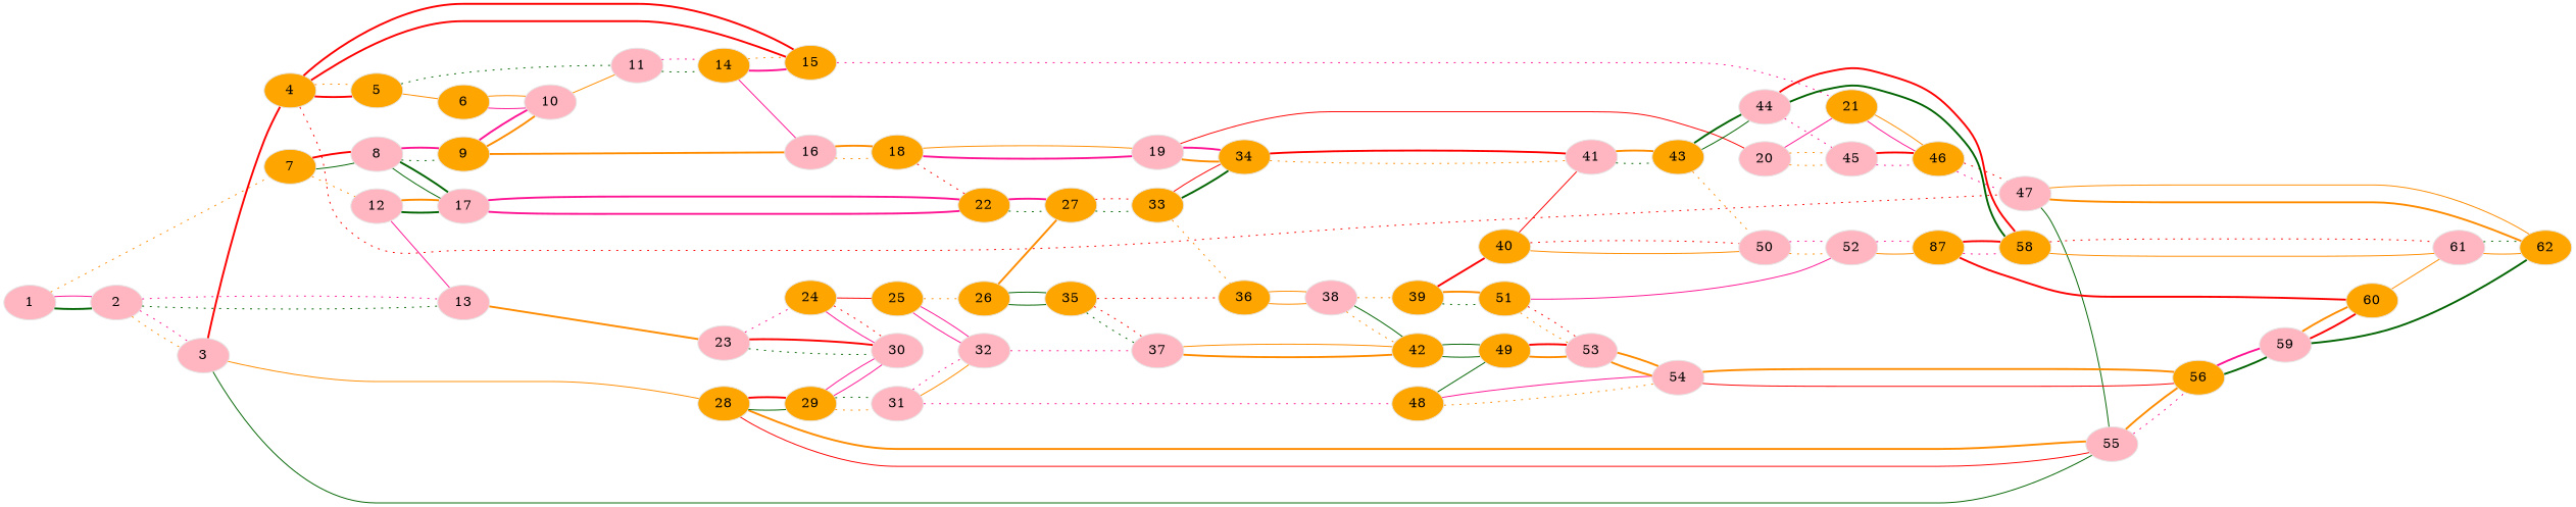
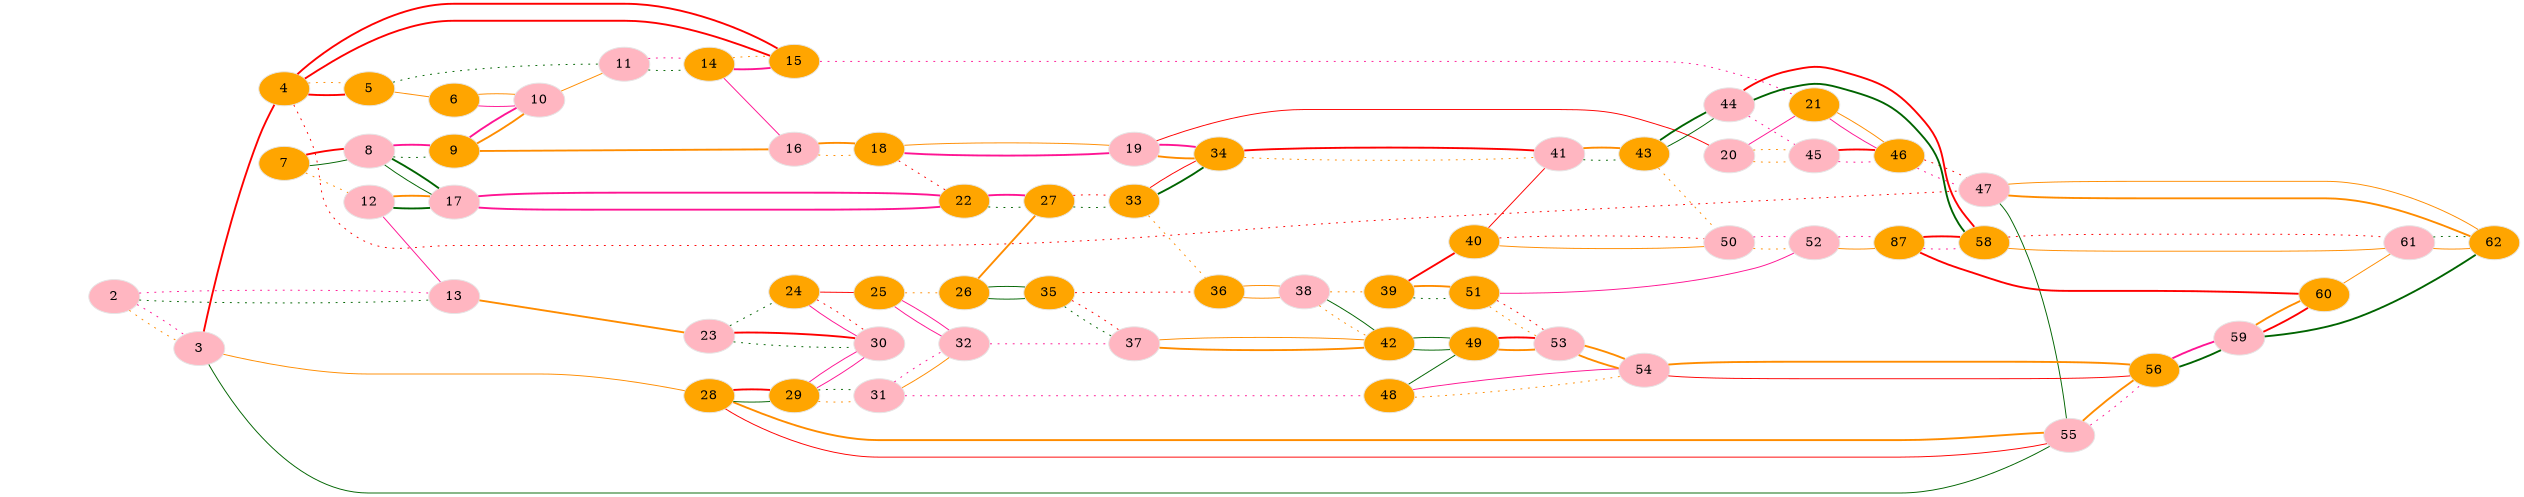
  graph {
    rankdir=LR
    node [color=gray90 fillcolor=orange style=filled]
    edge [color=darkorange style=dotted]
-   1 [fillcolor=lightpink]
    2 [fillcolor=lightpink]
    7
    3 [fillcolor=lightpink]
    13 [fillcolor=lightpink]
    8 [fillcolor=lightpink]
    12 [fillcolor=lightpink]
    4
    28
    55 [fillcolor=lightpink]
    23 [fillcolor=lightpink]
    5
    15
    47 [fillcolor=lightpink]
    29
    56
    6
    11 [fillcolor=lightpink]
    21
    62
    10 [fillcolor=lightpink]
    14
    9
    17 [fillcolor=lightpink]
    16 [fillcolor=lightpink]
    22
    18
    24
    30 [fillcolor=lightpink]
    46
    19 [fillcolor=lightpink]
    27
    20 [fillcolor=lightpink]
    34
    45 [fillcolor=lightpink]
    41 [fillcolor=lightpink]
    33
    25
    26
    32 [fillcolor=lightpink]
    35
    37 [fillcolor=lightpink]
    36
    31 [fillcolor=lightpink]
    48
    49
    54 [fillcolor=lightpink]
    42
    38 [fillcolor=lightpink]
    43
    39
    40
    51
    50 [fillcolor=lightpink]
    53 [fillcolor=lightpink]
    52 [fillcolor=lightpink]
    44 [fillcolor=lightpink]
    58
    61 [fillcolor=lightpink]
    n60 [label=87]
    60
    59 [fillcolor=lightpink]
-   1 -- 2 [color=darkgreen style=bold]
-   1 -- 2 [color=deeppink style=solid]
-   1 -- 7
    2 -- 3
    2 -- 3 [color=deeppink]
    2 -- 13 [color=darkgreen]
    2 -- 13 [color=deeppink]
    7 -- 8 [color=darkgreen style=solid]
    7 -- 8 [color=red style=bold]
    7 -- 12
    3 -- 4 [color=red style=bold]
    3 -- 28 [style=solid]
    3 -- 55 [color=darkgreen style=solid]
    13 -- 23 [style=bold]
    8 -- 9 [color=darkgreen]
    8 -- 9 [color=deeppink style=bold]
    8 -- 17 [color=darkgreen style=solid]
    8 -- 17 [color=darkgreen style=bold]
    12 -- 13 [color=deeppink style=solid]
    12 -- 17 [color=darkgreen style=bold]
    12 -- 17 [style=bold]
    4 -- 5 [color=red style=bold]
    4 -- 5
    4 -- 15 [color=red style=bold]
    4 -- 15 [color=red style=bold]
    4 -- 47 [color=red]
    28 -- 55 [color=red style=solid]
    28 -- 55 [style=bold]
    28 -- 29 [color=darkgreen style=solid]
    28 -- 29 [color=red style=bold]
    55 -- 56 [color=deeppink]
    55 -- 56 [style=bold]
-   23 -- 24 [color=deeppink]
+   23 -- 24 [color=darkgreen]
    23 -- 30 [color=darkgreen]
    23 -- 30 [color=red style=bold]
    5 -- 6 [style=solid]
    5 -- 11 [color=darkgreen]
    15 -- 21 [color=deeppink]
    47 -- 55 [color=darkgreen style=solid]
    47 -- 62 [style=bold]
    47 -- 62 [style=solid]
    29 -- 30 [color=deeppink style=solid]
    29 -- 30 [color=deeppink style=solid]
    29 -- 31
    29 -- 31 [color=darkgreen]
    56 -- 59 [color=darkgreen style=bold]
    56 -- 59 [color=deeppink style=bold]
    6 -- 10 [color=deeppink style=solid]
    6 -- 10 [style=solid]
    11 -- 14 [color=darkgreen]
    11 -- 14 [color=deeppink]
    21 -- 46 [color=deeppink style=solid]
    21 -- 46 [style=solid]
    10 -- 11 [style=solid]
    14 -- 15 [color=deeppink style=bold]
    14 -- 15
    14 -- 16 [color=deeppink style=solid]
    9 -- 10 [style=bold]
    9 -- 10 [color=deeppink style=bold]
    9 -- 16 [style=bold]
    17 -- 22 [color=deeppink style=bold]
    17 -- 22 [color=deeppink style=bold]
    16 -- 18
    16 -- 18 [style=bold]
    22 -- 27 [color=darkgreen]
    22 -- 27 [color=deeppink style=bold]
    18 -- 22 [color=red]
    18 -- 19 [color=deeppink style=bold]
    18 -- 19 [style=solid]
    24 -- 30 [color=deeppink style=solid]
    24 -- 30 [color=red]
    24 -- 25 [color=red style=solid]
    46 -- 47 [color=deeppink]
    46 -- 47 [color=red]
    19 -- 20 [color=red style=solid]
    19 -- 34 [style=bold]
    19 -- 34 [color=deeppink style=bold]
    27 -- 33 [color=darkgreen]
    27 -- 33 [color=red]
    20 -- 21 [color=deeppink style=solid]
    20 -- 45
    20 -- 45
    34 -- 41
    34 -- 41 [color=red style=bold]
    45 -- 46 [color=deeppink]
    45 -- 46 [color=red style=bold]
    41 -- 43 [color=darkgreen]
    41 -- 43 [style=bold]
    33 -- 34 [color=darkgreen style=bold]
    33 -- 34 [color=red style=solid]
    33 -- 36
    25 -- 26
    25 -- 32 [color=deeppink style=solid]
    25 -- 32 [color=deeppink style=solid]
    26 -- 27 [style=bold]
    26 -- 35 [color=darkgreen style=solid]
    26 -- 35 [color=darkgreen style=solid]
    32 -- 37 [color=deeppink]
    35 -- 37 [color=darkgreen]
    35 -- 37 [color=red]
    35 -- 36 [color=red]
    37 -- 42 [style=bold]
    37 -- 42 [style=solid]
    36 -- 38 [style=solid]
    36 -- 38 [style=solid]
    31 -- 32 [style=solid]
    31 -- 32 [color=deeppink]
    31 -- 48 [color=deeppink]
    48 -- 49 [color=darkgreen style=solid]
    48 -- 54
    48 -- 54 [color=deeppink style=solid]
    49 -- 53 [style=bold]
    49 -- 53 [color=red style=bold]
    54 -- 56 [color=red style=solid]
    54 -- 56 [style=bold]
    42 -- 49 [color=darkgreen style=solid]
    42 -- 49 [color=darkgreen style=solid]
    38 -- 42
    38 -- 42 [color=darkgreen style=solid]
    38 -- 39
    43 -- 50
    43 -- 44 [color=darkgreen style=solid]
    43 -- 44 [color=darkgreen style=bold]
    39 -- 40 [color=red style=bold]
    39 -- 51 [color=darkgreen]
    39 -- 51 [style=bold]
    40 -- 41 [color=red style=solid]
    40 -- 50 [style=solid]
    40 -- 50 [color=red]
    51 -- 53
    51 -- 53 [color=red]
    51 -- 52 [color=deeppink style=solid]
    50 -- 52
    50 -- 52 [color=deeppink]
    53 -- 54 [style=bold]
    53 -- 54 [style=bold]
    52 -- n60 [style=solid]
    52 -- n60 [color=deeppink]
    44 -- 45 [color=deeppink]
    44 -- 58 [color=darkgreen style=bold]
    44 -- 58 [color=red style=bold]
    58 -- 61 [style=solid]
    58 -- 61 [color=red]
    61 -- 62 [style=solid]
    61 -- 62 [color=darkgreen]
    n60 -- 58 [color=deeppink]
    n60 -- 58 [color=red style=bold]
    n60 -- 60 [color=red style=bold]
    60 -- 61 [style=solid]
    59 -- 62 [color=darkgreen style=bold]
    59 -- 60 [color=red style=bold]
    59 -- 60 [style=bold]
  }
